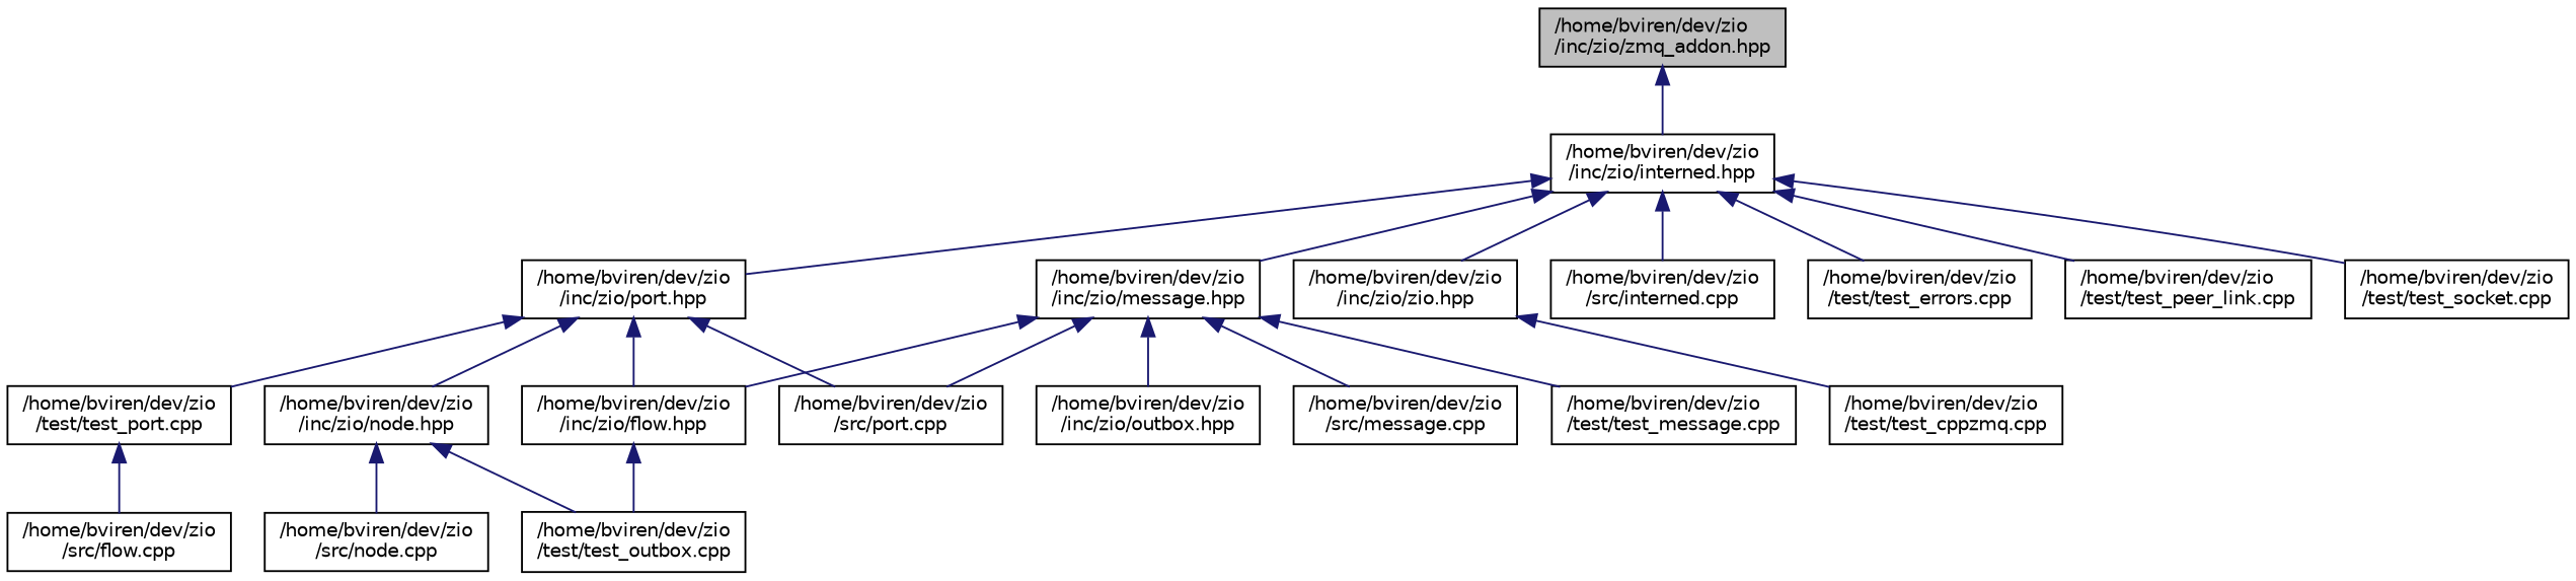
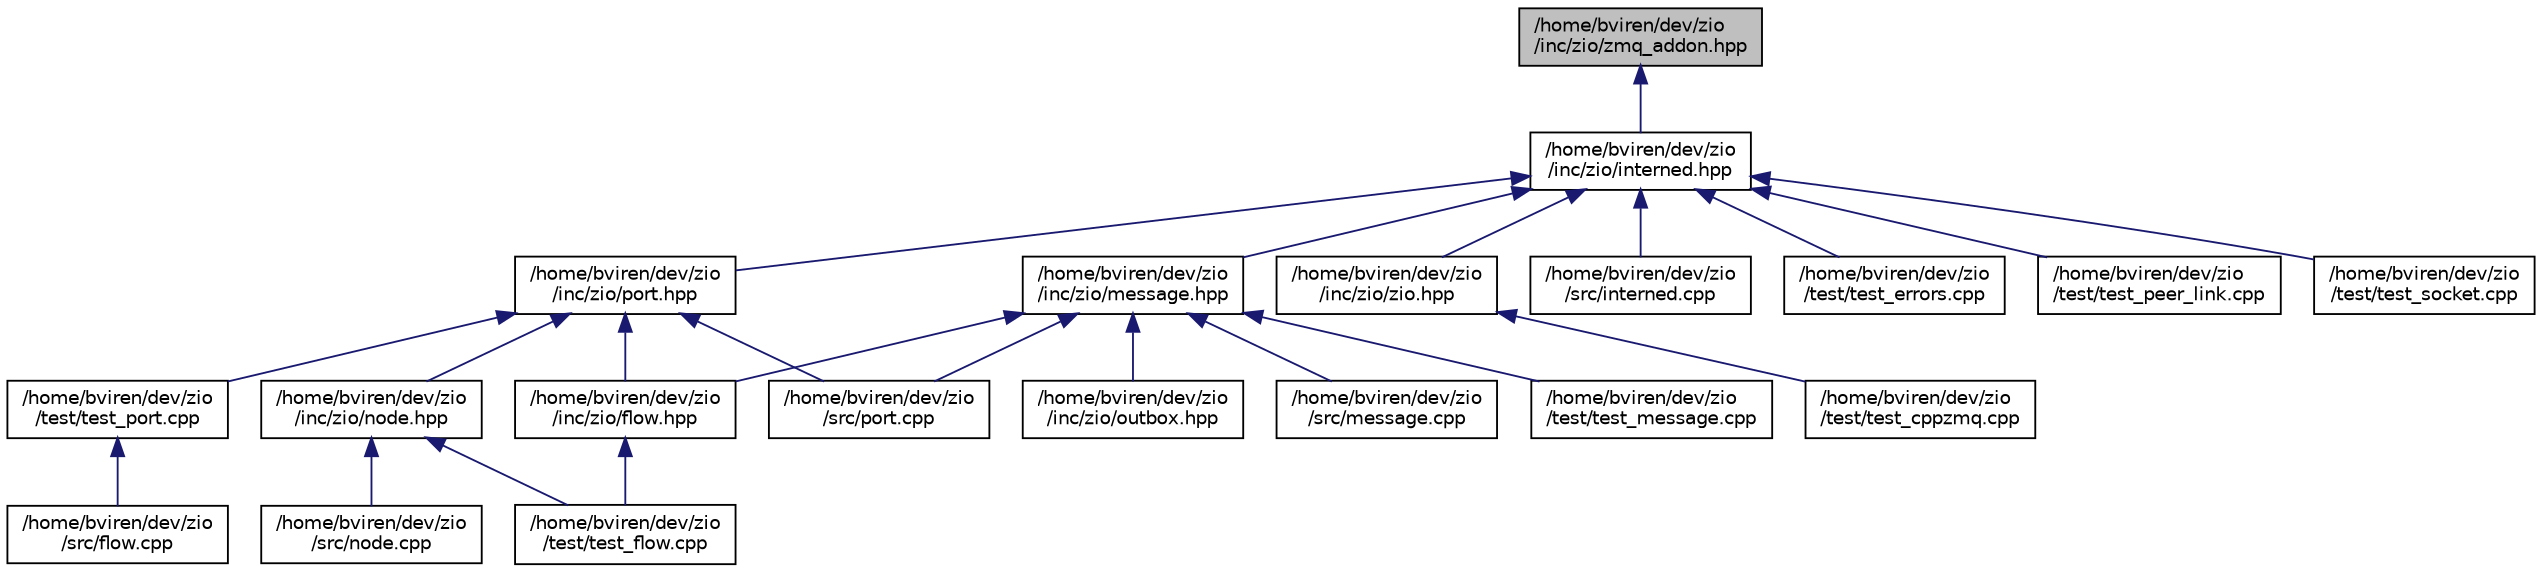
  digraph {
    node [color=black fillcolor=white fontname=Helvetica fontsize=10 shape=record style=filled]
    edge [color=midnightblue dir=back fontname=Helvetica fontsize=10 labelfontname=Helvetica labelfontsize=10 style=solid]
    n1 [fillcolor=grey75 fontcolor=black height=0.2 label="/home/bviren/dev/zio\l/inc/zio/zmq_addon.hpp" width=0.4]
    n2 [height=0.2 label="/home/bviren/dev/zio\l/inc/zio/interned.hpp" width=0.4]
    n3 [height=0.2 label="/home/bviren/dev/zio\l/inc/zio/message.hpp" width=0.4]
    n4 [height=0.2 label="/home/bviren/dev/zio\l/inc/zio/port.hpp" width=0.4]
    n5 [height=0.2 label="/home/bviren/dev/zio\l/inc/zio/zio.hpp" width=0.4]
    n6 [height=0.2 label="/home/bviren/dev/zio\l/src/interned.cpp" width=0.4]
    n7 [height=0.2 label="/home/bviren/dev/zio\l/test/test_errors.cpp" width=0.4]
    n8 [height=0.2 label="/home/bviren/dev/zio\l/test/test_peer_link.cpp" width=0.4]
    n9 [height=0.2 label="/home/bviren/dev/zio\l/test/test_socket.cpp" width=0.4]
    n10 [height=0.2 label="/home/bviren/dev/zio\l/inc/zio/flow.hpp" width=0.4]
    n11 [height=0.2 label="/home/bviren/dev/zio\l/inc/zio/outbox.hpp" width=0.4]
    n12 [height=0.2 label="/home/bviren/dev/zio\l/src/message.cpp" width=0.4]
    n13 [height=0.2 label="/home/bviren/dev/zio\l/test/test_message.cpp" width=0.4]
    n14 [height=0.2 label="/home/bviren/dev/zio\l/src/port.cpp" width=0.4]
    n15 [height=0.2 label="/home/bviren/dev/zio\l/inc/zio/node.hpp" width=0.4]
    n16 [height=0.2 label="/home/bviren/dev/zio\l/test/test_port.cpp" width=0.4]
    n17 [height=0.2 label="/home/bviren/dev/zio\l/test/test_cppzmq.cpp" width=0.4]
-   n18 [height=0.2 label="/home/bviren/dev/zio\l/test/test_outbox.cpp" width=0.4]
+   n18 [height=0.2 label="/home/bviren/dev/zio\l/test/test_flow.cpp" width=0.4]
    n19 [height=0.2 label="/home/bviren/dev/zio\l/src/flow.cpp" width=0.4]
    n20 [height=0.2 label="/home/bviren/dev/zio\l/src/node.cpp" width=0.4]
    n1 -> n2
    n2 -> n3
    n2 -> n4
    n2 -> n5
    n2 -> n6
    n2 -> n7
    n2 -> n8
    n2 -> n9
    n3 -> n10
    n3 -> n11
    n3 -> n12
    n3 -> n13
    n3 -> n14
    n4 -> n10
    n4 -> n14
    n4 -> n15
    n4 -> n16
    n5 -> n17
    n10 -> n18
    n15 -> n18
    n15 -> n20
    n16 -> n19
  }
